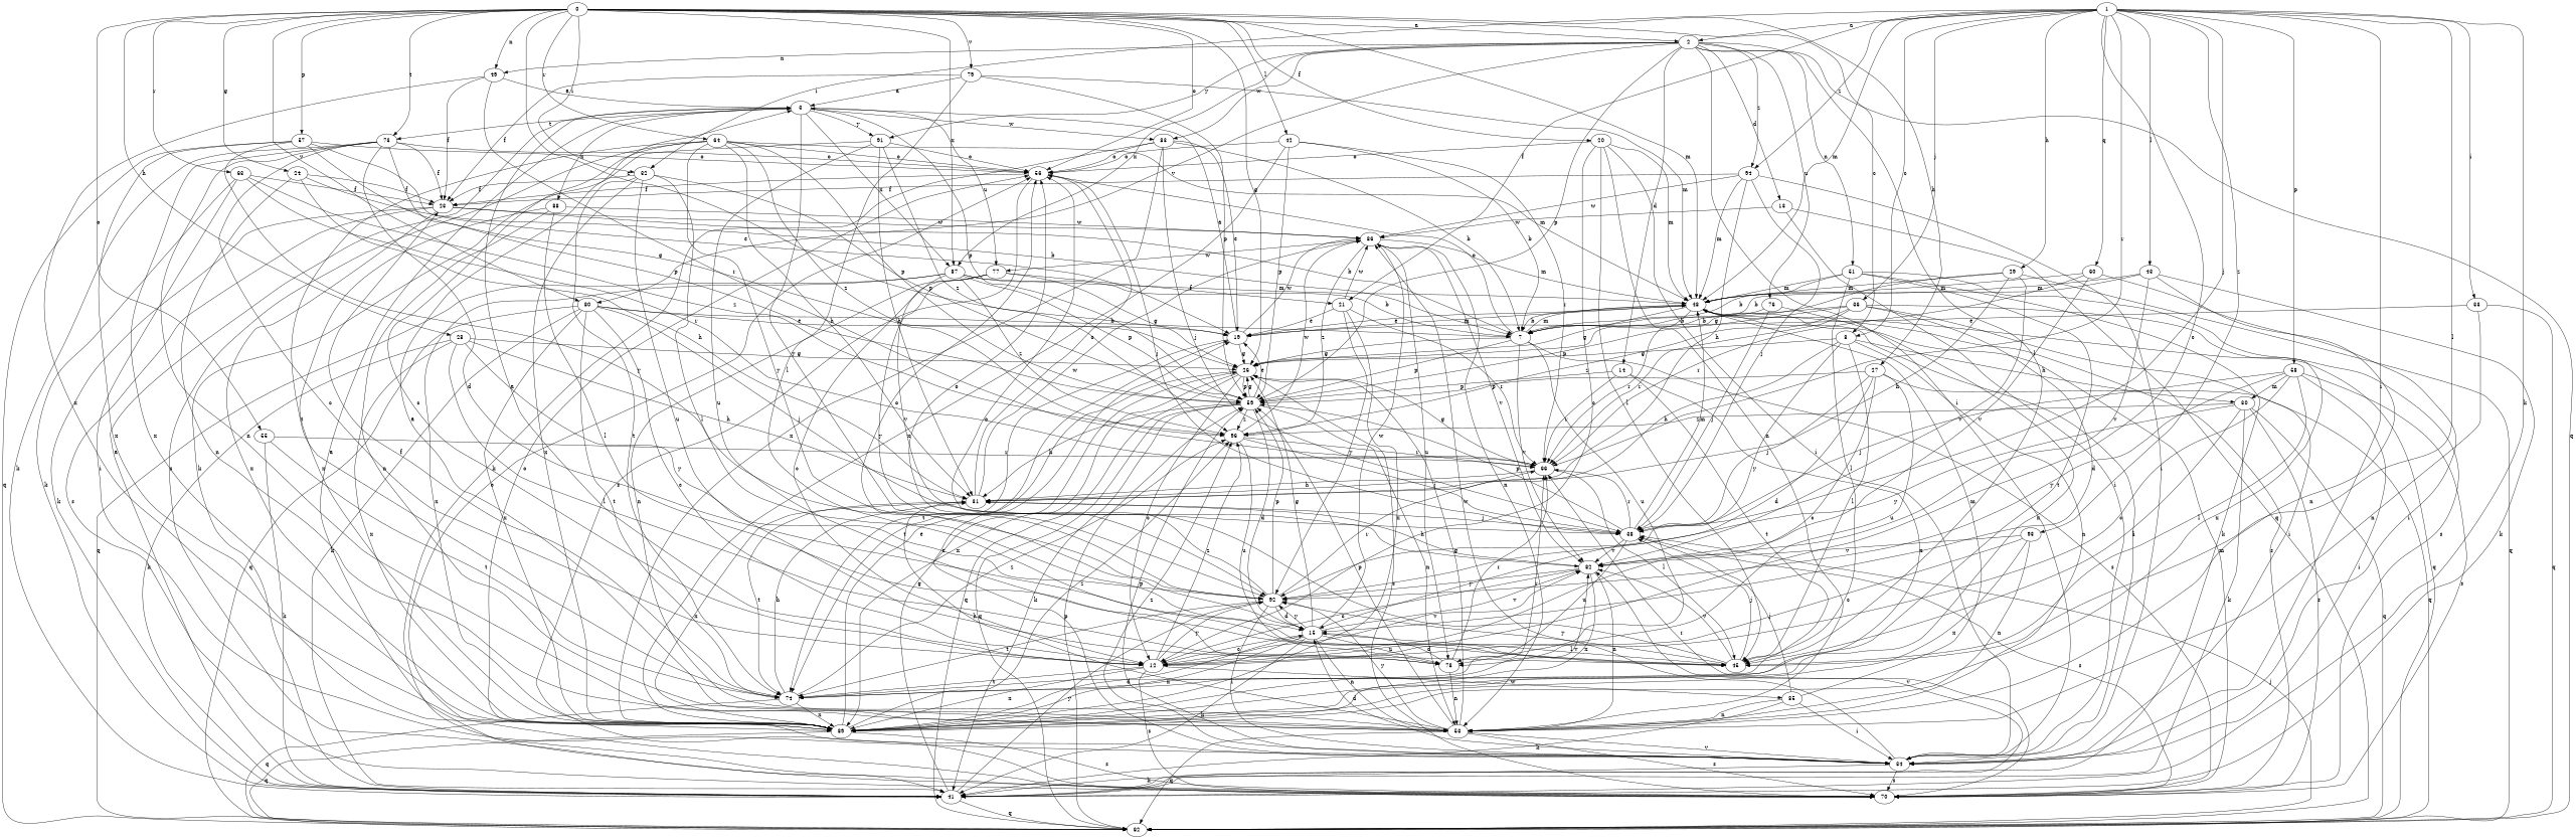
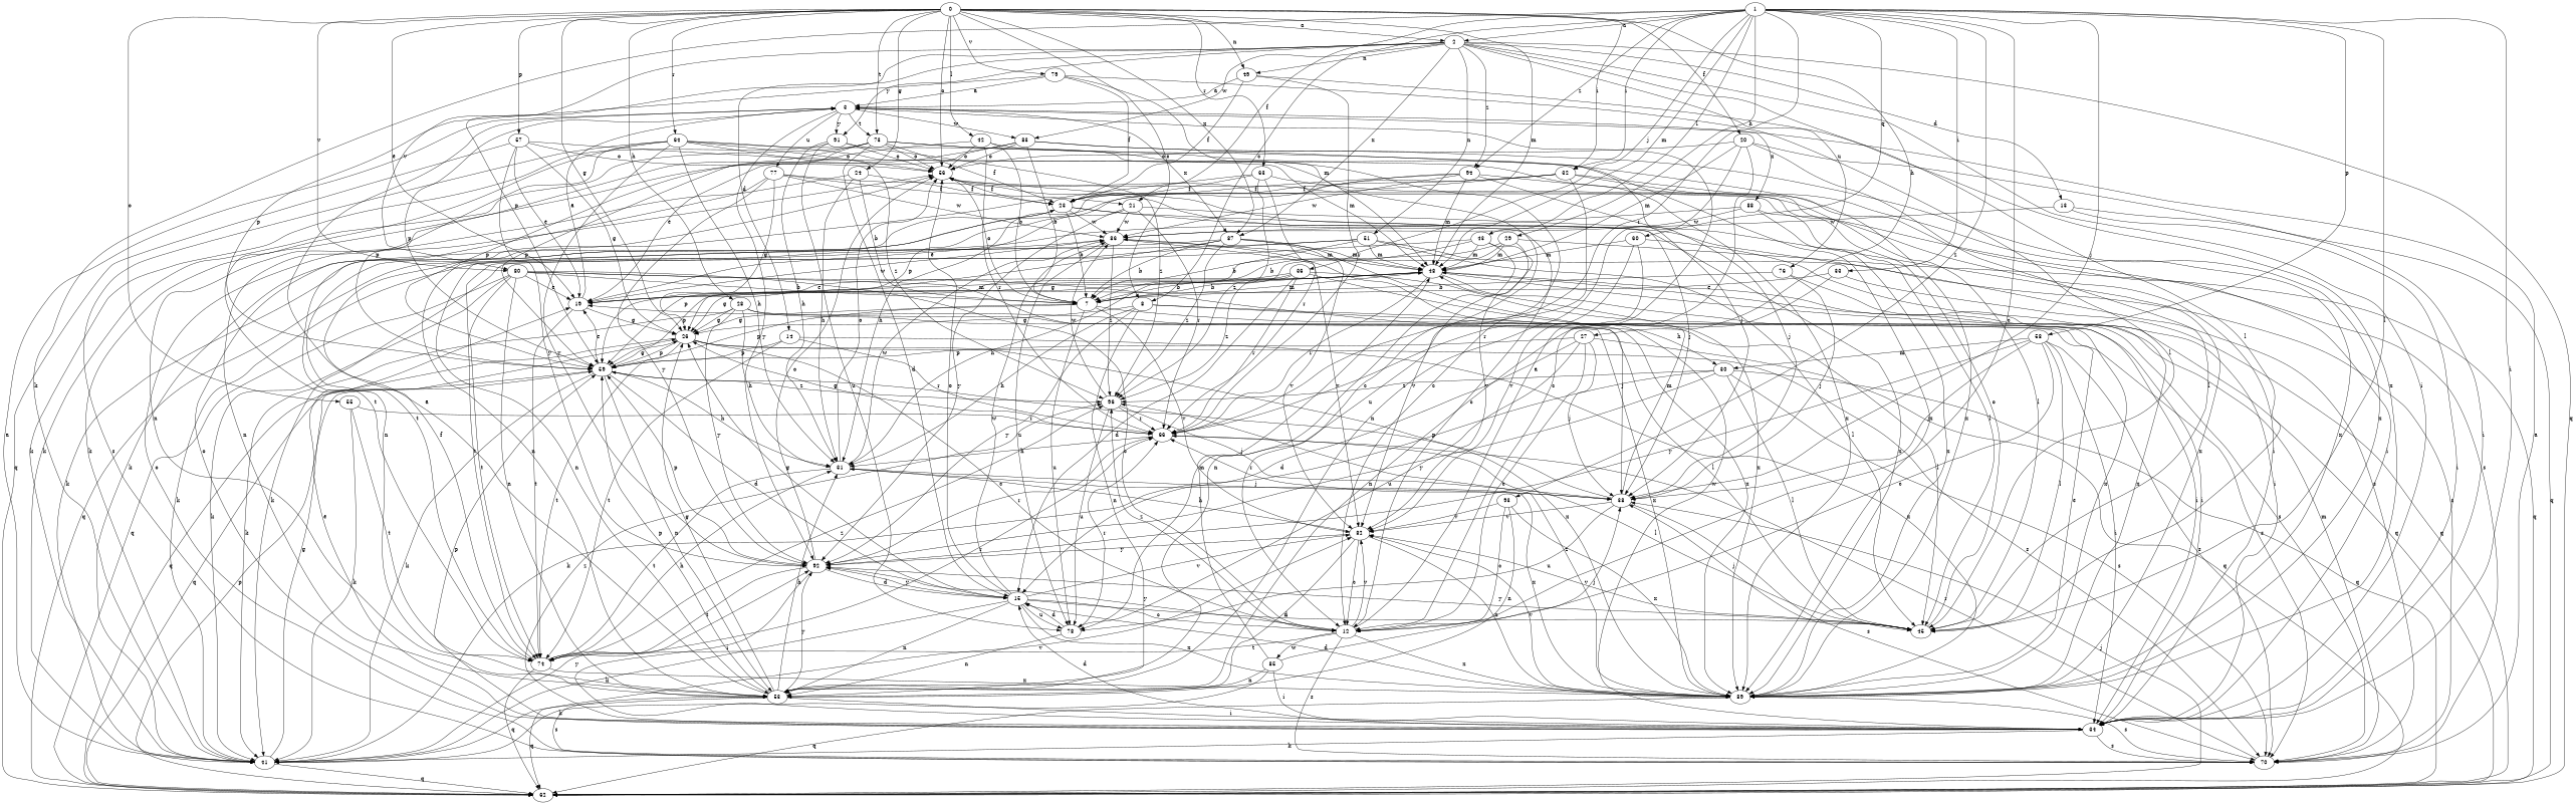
  strict digraph {
    0
    2
    8
    19
    20
    24
    26
    27
    28
    32
    42
    48
    49
    55
    56
    57
    63
    64
    73
    79
    80
    87
    34
    45
    94
    13
    14
    51
    59
    62
    76
    83
    91
    92
    30
    31
    53
    3
    74
    86
    12
    7
    23
    70
    89
    38
    78
    15
    41
    66
    96
    82
    1
    21
    29
    33
    36
    43
    58
    60
    93
    85
    77
    88
    0 -> 2 [label=a]
    0 -> 8 [label=c]
    0 -> 19 [label=e]
    0 -> 20 [label=f]
    0 -> 24 [label=g]
    0 -> 26 [label=g]
    0 -> 27 [label=h]
    0 -> 28 [label=h]
    0 -> 32 [label=i]
    0 -> 42 [label=l]
    0 -> 48 [label=m]
    0 -> 49 [label=n]
    0 -> 55 [label=o]
    0 -> 56 [label=o]
    0 -> 57 [label=p]
    0 -> 63 [label=r]
    0 -> 64 [label=r]
    0 -> 73 [label=t]
    0 -> 79 [label=v]
    0 -> 80 [label=v]
    0 -> 87 [label=x]
    2 -> 49 [label=n]
    2 -> 80 [label=v]
    2 -> 87 [label=x]
    2 -> 34 [label=i]
    2 -> 45 [label=l]
    2 -> 94 [label=z]
    2 -> 13 [label=d]
    2 -> 14 [label=d]
    2 -> 51 [label=n]
    2 -> 59 [label=p]
    2 -> 62 [label=q]
    2 -> 76 [label=u]
    2 -> 83 [label=w]
    2 -> 91 [label=y]
    8 -> 26 [label=g]
    8 -> 45 [label=l]
    8 -> 92 [label=y]
    8 -> 30 [label=h]
    8 -> 31 [label=h]
    8 -> 53 [label=n]
    19 -> 26 [label=g]
    19 -> 48 [label=m]
    19 -> 3 [label=a]
    19 -> 74 [label=t]
    19 -> 86 [label=w]
    20 -> 48 [label=m]
    20 -> 56 [label=o]
    20 -> 34 [label=i]
    20 -> 45 [label=l]
    20 -> 53 [label=n]
    20 -> 12 [label=c]
    24 -> 31 [label=h]
    24 -> 53 [label=n]
    24 -> 7 [label=b]
    24 -> 23 [label=f]
    26 -> 59 [label=p]
    26 -> 62 [label=q]
    26 -> 74 [label=t]
    26 -> 12 [label=c]
    26 -> 70 [label=s]
    26 -> 89 [label=x]
    27 -> 59 [label=p]
    27 -> 62 [label=q]
    27 -> 12 [label=c]
    27 -> 38 [label=j]
    27 -> 78 [label=u]
    27 -> 15 [label=d]
    28 -> 26 [label=g]
    28 -> 45 [label=l]
    28 -> 92 [label=y]
    28 -> 31 [label=h]
    28 -> 89 [label=x]
    28 -> 41 [label=k]
    32 -> 45 [label=l]
    32 -> 59 [label=p]
    32 -> 74 [label=t]
    32 -> 23 [label=f]
    32 -> 89 [label=x]
    32 -> 78 [label=u]
    42 -> 56 [label=o]
    42 -> 59 [label=p]
    42 -> 7 [label=b]
    42 -> 89 [label=x]
    42 -> 66 [label=r]
    48 -> 19 [label=e]
    48 -> 26 [label=g]
    48 -> 34 [label=i]
    48 -> 62 [label=q]
    48 -> 7 [label=b]
    48 -> 70 [label=s]
    48 -> 66 [label=r]
    49 -> 3 [label=a]
    49 -> 23 [label=f]
    49 -> 89 [label=x]
    49 -> 66 [label=r]
    55 -> 74 [label=t]
    55 -> 41 [label=k]
    55 -> 66 [label=r]
    56 -> 23 [label=f]
    56 -> 70 [label=s]
    56 -> 38 [label=j]
    57 -> 19 [label=e]
    57 -> 26 [label=g]
    57 -> 56 [label=o]
    57 -> 62 [label=q]
    57 -> 92 [label=y]
    57 -> 89 [label=x]
    63 -> 34 [label=i]
    63 -> 23 [label=f]
    63 -> 41 [label=k]
    63 -> 66 [label=r]
    63 -> 96 [label=z]
    64 -> 48 [label=m]
    64 -> 56 [label=o]
    64 -> 59 [label=p]
    64 -> 92 [label=y]
    64 -> 31 [label=h]
    64 -> 74 [label=t]
    64 -> 12 [label=c]
    64 -> 70 [label=s]
    64 -> 96 [label=z]
    73 -> 56 [label=o]
    73 -> 59 [label=p]
    73 -> 53 [label=n]
    73 -> 12 [label=c]
    73 -> 23 [label=f]
    73 -> 89 [label=x]
    73 -> 15 [label=d]
    73 -> 41 [label=k]
    79 -> 48 [label=m]
    79 -> 45 [label=l]
    79 -> 59 [label=p]
    79 -> 3 [label=a]
    79 -> 23 [label=f]
    80 -> 19 [label=e]
    80 -> 62 [label=q]
+   80 -> 53 [label=n]
    80 -> 74 [label=t]
    80 -> 12 [label=c]
    80 -> 7 [label=b]
    80 -> 89 [label=x]
    80 -> 38 [label=j]
    80 -> 41 [label=k]
    87 -> 48 [label=m]
    87 -> 59 [label=p]
    87 -> 62 [label=q]
    87 -> 7 [label=b]
    87 -> 89 [label=x]
    87 -> 96 [label=z]
    87 -> 82 [label=v]
    34 -> 19 [label=e]
    34 -> 56 [label=o]
    34 -> 59 [label=p]
    34 -> 86 [label=w]
    34 -> 70 [label=s]
    34 -> 15 [label=d]
    34 -> 41 [label=k]
    34 -> 96 [label=z]
    45 -> 56 [label=o]
    45 -> 92 [label=y]
    45 -> 38 [label=j]
    45 -> 82 [label=v]
    94 -> 48 [label=m]
    94 -> 34 [label=i]
    94 -> 31 [label=h]
    94 -> 86 [label=w]
    94 -> 23 [label=f]
    94 -> 38 [label=j]
    13 -> 34 [label=i]
    13 -> 62 [label=q]
    13 -> 86 [label=w]
    14 -> 59 [label=p]
    14 -> 74 [label=t]
    14 -> 89 [label=x]
    14 -> 66 [label=r]
    51 -> 48 [label=m]
    51 -> 45 [label=l]
    51 -> 74 [label=t]
    51 -> 7 [label=b]
    51 -> 70 [label=s]
    51 -> 41 [label=k]
    59 -> 19 [label=e]
    59 -> 26 [label=g]
    59 -> 62 [label=q]
    59 -> 31 [label=h]
    59 -> 53 [label=n]
    59 -> 15 [label=d]
    59 -> 41 [label=k]
    59 -> 96 [label=z]
    62 -> 59 [label=p]
    62 -> 38 [label=j]
    76 -> 7 [label=b]
    76 -> 89 [label=x]
    76 -> 38 [label=j]
    83 -> 19 [label=e]
    83 -> 56 [label=o]
    83 -> 7 [label=b]
    83 -> 89 [label=x]
    83 -> 38 [label=j]
    83 -> 41 [label=k]
    91 -> 56 [label=o]
    91 -> 31 [label=h]
    91 -> 78 [label=u]
    91 -> 41 [label=k]
    91 -> 96 [label=z]
    92 -> 56 [label=o]
    92 -> 34 [label=i]
    92 -> 59 [label=p]
    92 -> 74 [label=t]
    92 -> 15 [label=d]
    92 -> 66 [label=r]
    30 -> 45 [label=l]
    30 -> 62 [label=q]
    30 -> 92 [label=y]
    30 -> 70 [label=s]
    30 -> 41 [label=k]
    30 -> 96 [label=z]
    31 -> 56 [label=o]
    31 -> 74 [label=t]
    31 -> 86 [label=w]
    31 -> 89 [label=x]
    31 -> 38 [label=j]
    53 -> 26 [label=g]
-   53 -> 34 [label=v]
+   53 -> 34 [label=i]
    53 -> 59 [label=p]
    53 -> 62 [label=q]
    53 -> 92 [label=y]
    53 -> 31 [label=h]
    53 -> 3 [label=a]
    53 -> 70 [label=s]
    3 -> 73 [label=t]
    3 -> 87 [label=x]
    3 -> 59 [label=p]
    3 -> 83 [label=w]
    3 -> 91 [label=y]
    3 -> 92 [label=y]
    3 -> 77 [label=u]
    3 -> 88 [label=x]
    74 -> 62 [label=q]
    74 -> 31 [label=h]
    74 -> 23 [label=f]
    74 -> 89 [label=x]
    74 -> 66 [label=r]
    74 -> 96 [label=z]
    86 -> 48 [label=m]
    86 -> 53 [label=n]
    86 -> 78 [label=u]
    86 -> 96 [label=z]
    86 -> 82 [label=v]
    12 -> 92 [label=y]
    12 -> 3 [label=a]
    12 -> 74 [label=t]
    12 -> 70 [label=s]
    12 -> 89 [label=x]
    12 -> 96 [label=z]
    12 -> 82 [label=v]
    12 -> 85 [label=w]
    7 -> 26 [label=g]
    7 -> 48 [label=m]
    7 -> 56 [label=o]
    7 -> 59 [label=p]
    7 -> 70 [label=s]
    7 -> 78 [label=u]
    7 -> 82 [label=v]
    23 -> 86 [label=w]
    23 -> 7 [label=b]
    23 -> 70 [label=s]
    23 -> 89 [label=x]
    23 -> 41 [label=k]
    70 -> 48 [label=m]
    70 -> 56 [label=o]
    70 -> 3 [label=a]
    70 -> 66 [label=r]
    89 -> 19 [label=e]
    89 -> 62 [label=q]
    89 -> 70 [label=s]
    89 -> 15 [label=d]
    89 -> 96 [label=z]
    89 -> 82 [label=v]
    38 -> 48 [label=m]
    38 -> 59 [label=p]
    38 -> 70 [label=s]
    38 -> 78 [label=u]
    38 -> 66 [label=r]
    38 -> 82 [label=v]
    78 -> 53 [label=n]
    78 -> 15 [label=d]
    78 -> 66 [label=r]
    15 -> 26 [label=g]
    15 -> 56 [label=o]
    15 -> 45 [label=l]
    15 -> 92 [label=y]
    15 -> 53 [label=n]
    15 -> 86 [label=w]
    15 -> 12 [label=c]
    15 -> 89 [label=x]
    15 -> 78 [label=u]
    15 -> 41 [label=k]
    15 -> 82 [label=v]
    41 -> 26 [label=g]
    41 -> 62 [label=q]
    41 -> 92 [label=y]
    41 -> 3 [label=a]
    41 -> 82 [label=v]
    66 -> 26 [label=g]
    66 -> 45 [label=l]
    66 -> 31 [label=h]
    96 -> 86 [label=w]
    96 -> 38 [label=j]
    96 -> 78 [label=u]
    96 -> 66 [label=r]
    82 -> 92 [label=y]
    82 -> 31 [label=h]
    82 -> 53 [label=n]
    82 -> 12 [label=c]
    82 -> 89 [label=x]
    1 -> 2 [label=a]
    1 -> 8 [label=c]
    1 -> 32 [label=i]
    1 -> 48 [label=m]
    1 -> 34 [label=i]
    1 -> 45 [label=l]
    1 -> 94 [label=z]
    1 -> 12 [label=c]
    1 -> 38 [label=j]
    1 -> 41 [label=k]
    1 -> 66 [label=r]
    1 -> 21 [label=f]
    1 -> 29 [label=h]
    1 -> 33 [label=i]
    1 -> 36 [label=j]
    1 -> 43 [label=l]
    1 -> 58 [label=p]
    1 -> 60 [label=q]
    1 -> 93 [label=z]
    21 -> 19 [label=e]
    21 -> 92 [label=y]
    21 -> 86 [label=w]
    21 -> 89 [label=x]
    21 -> 66 [label=r]
    29 -> 26 [label=g]
    29 -> 48 [label=m]
    29 -> 62 [label=q]
    29 -> 31 [label=h]
    29 -> 82 [label=v]
    33 -> 19 [label=e]
    33 -> 62 [label=q]
    33 -> 53 [label=n]
    36 -> 34 [label=i]
    36 -> 59 [label=p]
    36 -> 7 [label=b]
    36 -> 89 [label=x]
    36 -> 15 [label=d]
    36 -> 66 [label=r]
    36 -> 96 [label=z]
    43 -> 48 [label=m]
    43 -> 53 [label=n]
    43 -> 7 [label=b]
    43 -> 41 [label=k]
    43 -> 82 [label=v]
    58 -> 34 [label=i]
    58 -> 45 [label=l]
    58 -> 92 [label=y]
    58 -> 30 [label=m]
    58 -> 12 [label=c]
    58 -> 70 [label=s]
    58 -> 38 [label=j]
    60 -> 48 [label=m]
    60 -> 34 [label=i]
    60 -> 66 [label=r]
    60 -> 82 [label=v]
    93 -> 53 [label=n]
    93 -> 12 [label=c]
    93 -> 89 [label=x]
    93 -> 82 [label=v]
    85 -> 48 [label=m]
    85 -> 34 [label=i]
    85 -> 53 [label=n]
    85 -> 38 [label=j]
    85 -> 41 [label=k]
    77 -> 26 [label=g]
    77 -> 92 [label=y]
    77 -> 53 [label=n]
-   86 -> 77 [label=w]
+   77 -> 86 [label=w]
    77 -> 12 [label=c]
    77 -> 21 [label=f]
    88 -> 45 [label=l]
    88 -> 53 [label=n]
    88 -> 86 [label=w]
    88 -> 89 [label=x]
  }
